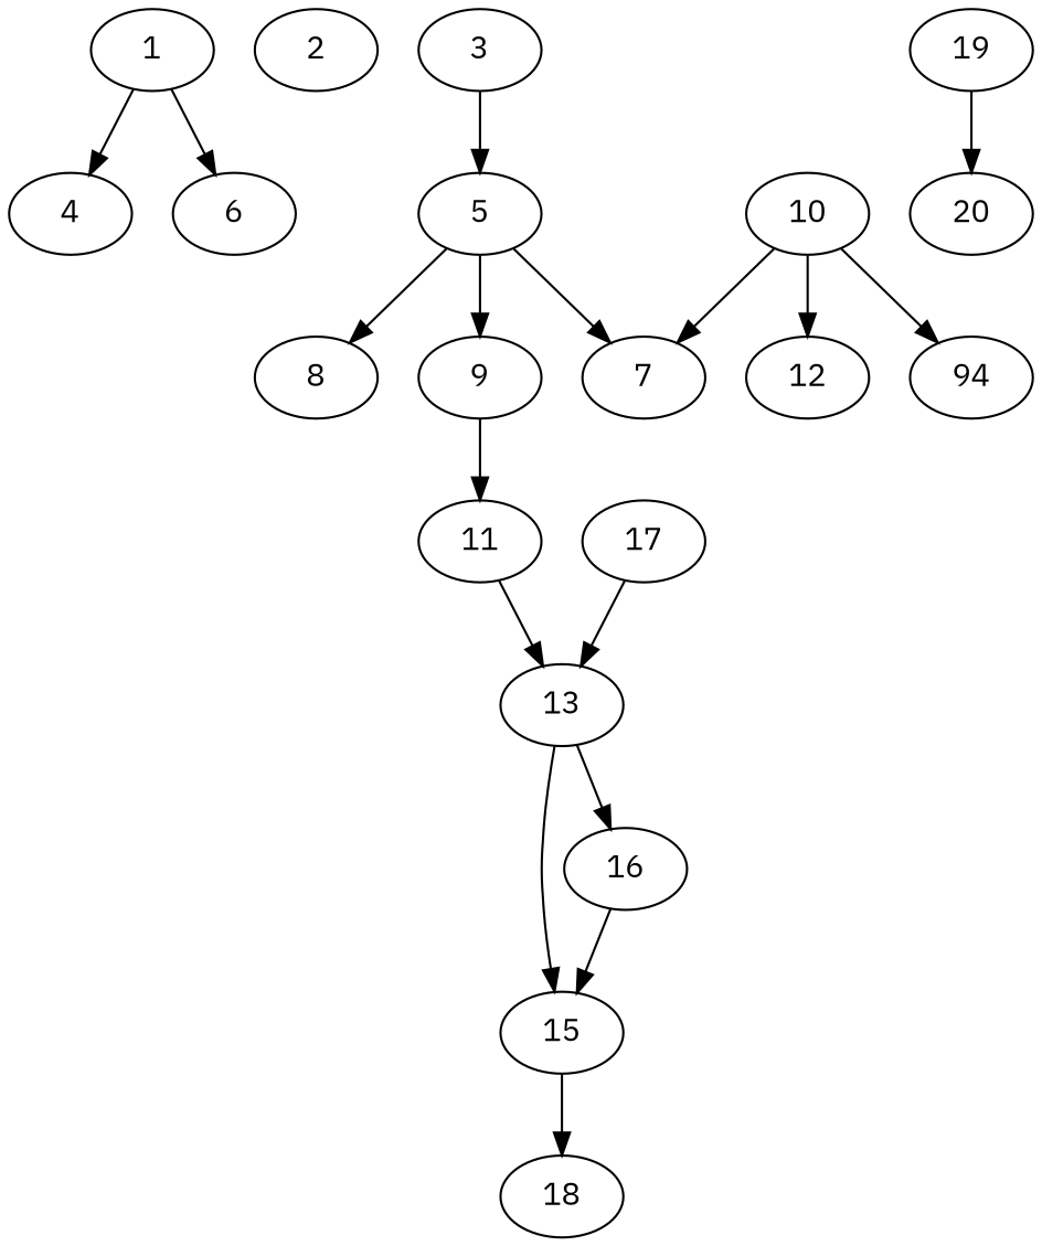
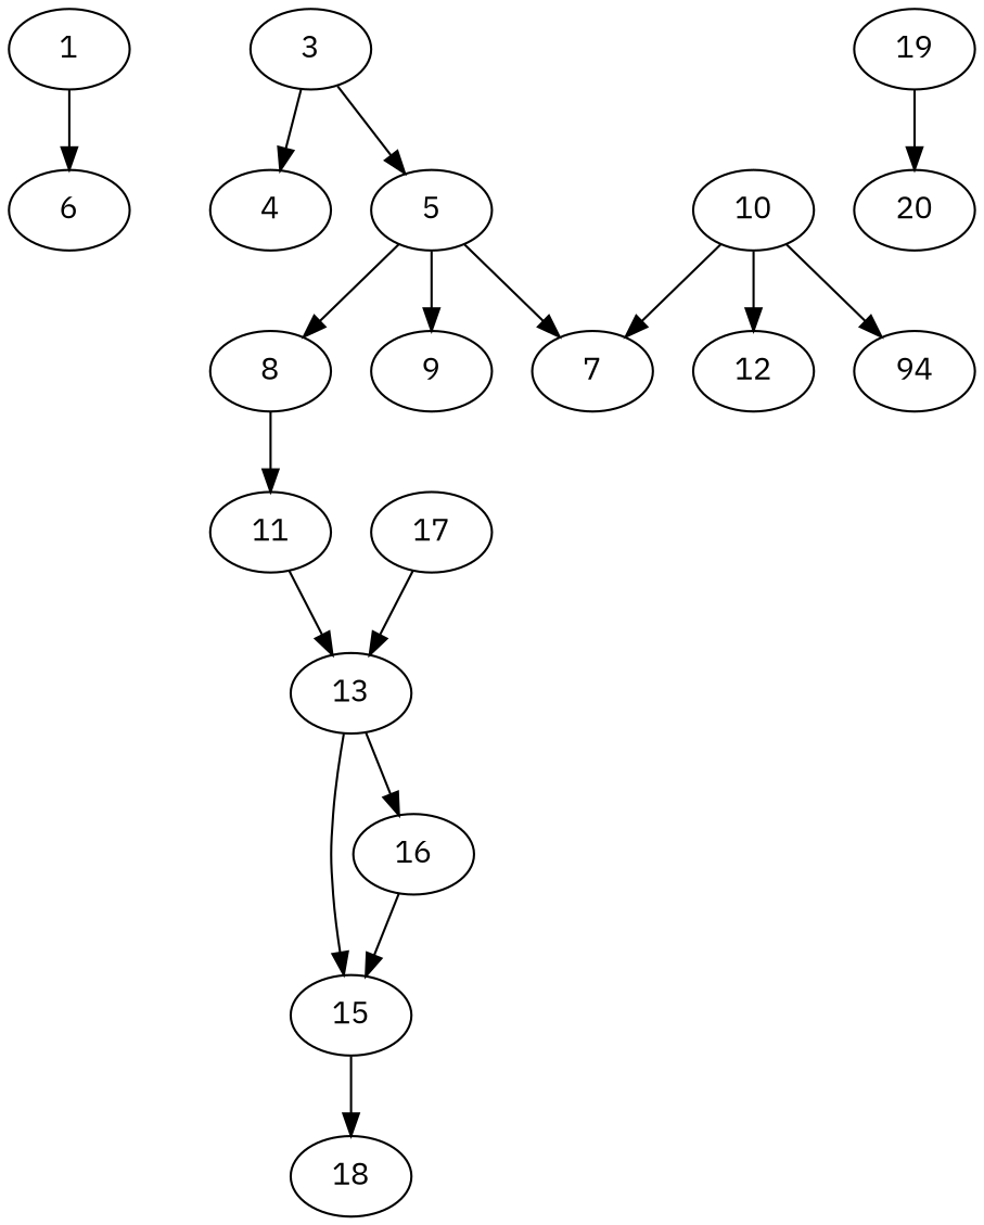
  digraph {
    fontname="IBM Plex Sans"
    node [alpha=0.01 fontname="IBM Plex Sans"]
    edge [fontname="IBM Plex Sans"]
    1 [alpha=0.18 expect_size=193790002566440320]
    4 [expect_size=105627472373439]
    6 [alpha=0.05 expect_size=209784103646580576]
-   2 [alpha=0.16 expect_size=8735302074246525]
    3 [alpha=0.02 expect_size=17090655387193696]
    5 [alpha=0.02 expect_size=225316695708937486336]
    7 [alpha=0.06 expect_size=116997713046352976]
    8 [alpha=0.14 expect_size=19168236227748036]
    9 [alpha=0.12 expect_size=245959732060695298048]
    11 [alpha=0.07 expect_size=1590697393514314]
    10 [alpha=0.05 expect_size=8011872327996276736]
    12 [alpha=0.11 expect_size=4751047034166507]
    n13 [alpha=0.13 expect_size=235196218797076480 label=94]
    13 [alpha=0.00 expect_size=70298808447794151424]
    15 [alpha=0.11 expect_size=2420217133908995]
    16 [alpha=0.17 expect_size=231511879250345984000]
    18 [alpha=0.10 expect_size=6481120780833783808]
    17 [alpha=0.15 expect_size=62545611090819022848]
    19 [expect_size=1356341808086014]
    20 [alpha=0.06 expect_size=157490321901735872]
-   1 -> 4
+   3 -> 4
    1 -> 6
    3 -> 5
    5 -> 7
    5 -> 8
    5 -> 9
-   9 -> 11
+   8 -> 11
    11 -> 13
    10 -> 7
    10 -> 12
    10 -> n13
    13 -> 15
    13 -> 16
    15 -> 18
    16 -> 15
    17 -> 13
    19 -> 20
  }
